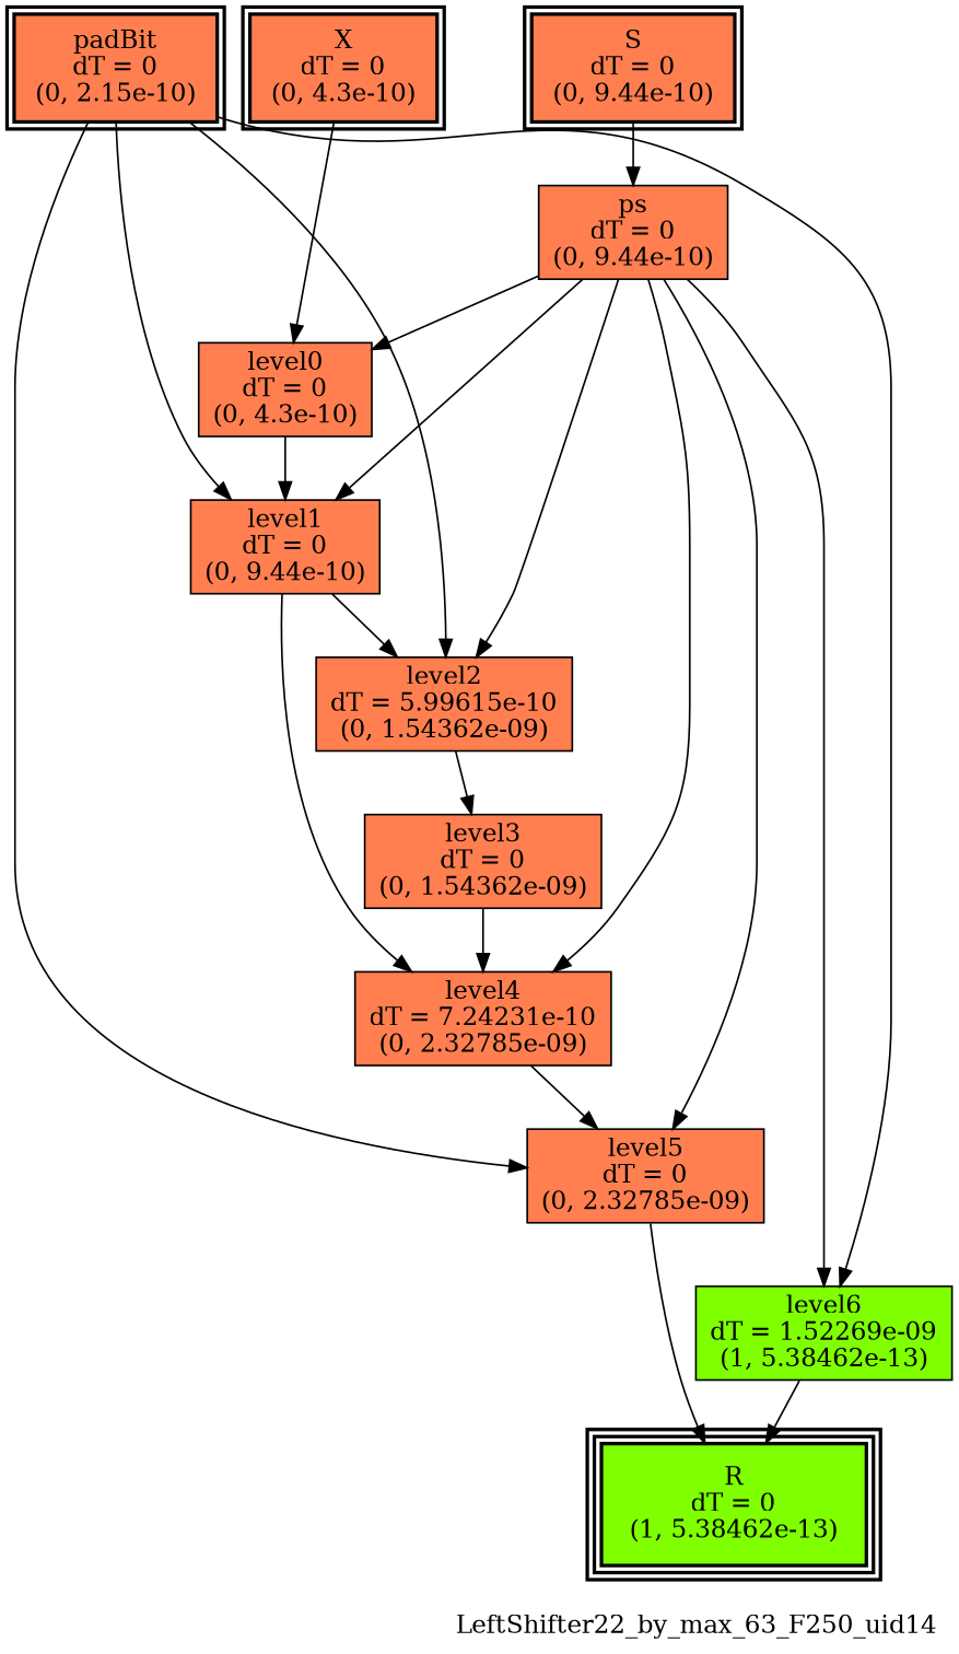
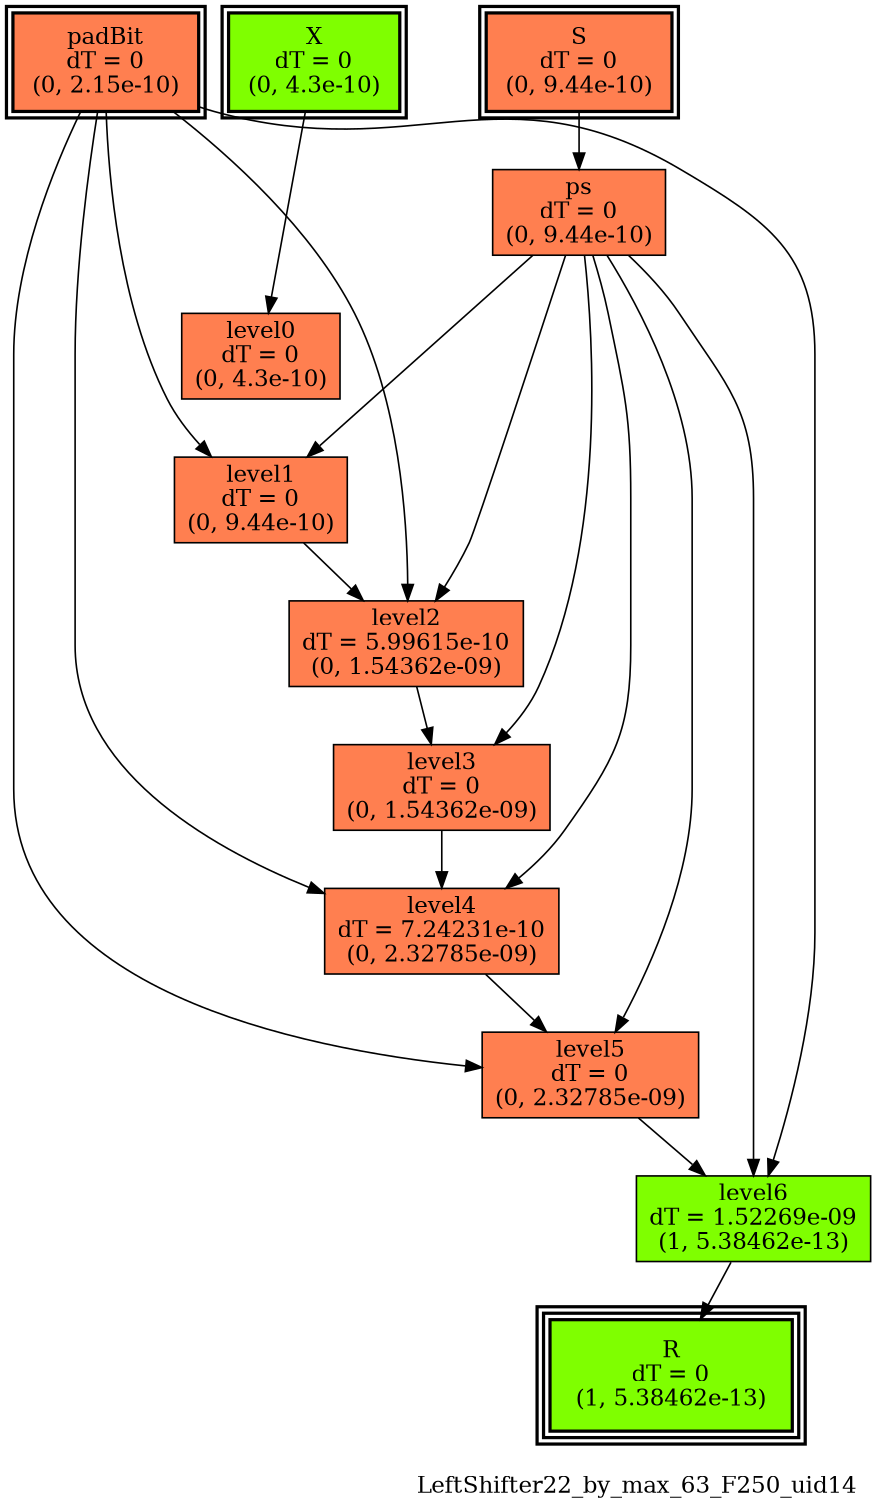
  digraph {
    label=LeftShifter22_by_max_63_F250_uid14
    labeljust=right
    labelloc=bottom
    nodesep=0.25
    ranksep=0.5
    node [color=black fillcolor=coral peripheries=1 shape=box style=filled]
    edge [arrowhead=normal arrowsize=1.0 arrowtail=normal color=black dir=forward]
-   n1 [label="X\ndT = 0\n(0, 4.3e-10)" peripheries=2 style="bold, filled"]
+   n1 [fillcolor=chartreuse label="X\ndT = 0\n(0, 4.3e-10)" peripheries=2 style="bold, filled"]
    n2 [label="S\ndT = 0\n(0, 9.44e-10)" peripheries=2 style="bold, filled"]
    n3 [label="padBit\ndT = 0\n(0, 2.15e-10)" peripheries=2 style="bold, filled"]
    n4 [fillcolor=chartreuse label="R\ndT = 0\n(1, 5.38462e-13)" peripheries=3 style="bold, filled"]
    n5 [label="level0\ndT = 0\n(0, 4.3e-10)"]
    n6 [label="ps\ndT = 0\n(0, 9.44e-10)"]
    n7 [label="level1\ndT = 0\n(0, 9.44e-10)"]
    n8 [label="level2\ndT = 5.99615e-10\n(0, 1.54362e-09)"]
    n9 [label="level4\ndT = 7.24231e-10\n(0, 2.32785e-09)"]
    n10 [label="level5\ndT = 0\n(0, 2.32785e-09)"]
    n11 [fillcolor=chartreuse label="level6\ndT = 1.52269e-09\n(1, 5.38462e-13)"]
    n12 [label="level3\ndT = 0\n(0, 1.54362e-09)"]
    subgraph sub_1 {
      rank=same
      n1
      n2
      n3
    }
    subgraph sub_2 {
      rank=same
      n4
    }
    n1 -> n5
    n2 -> n6
    n3 -> n7
    n3 -> n8
-   n7 -> n9
+   n3 -> n9
    n3 -> n10
    n3 -> n11
-   n5 -> n7
    n6 -> n7
    n6 -> n8
    n6 -> n9
    n6 -> n10
    n6 -> n11
-   n6 -> n5
+   n6 -> n12
    n7 -> n8
    n8 -> n12
    n9 -> n10
-   n10 -> n4
+   n10 -> n11
    n11 -> n4
    n12 -> n9
  }
